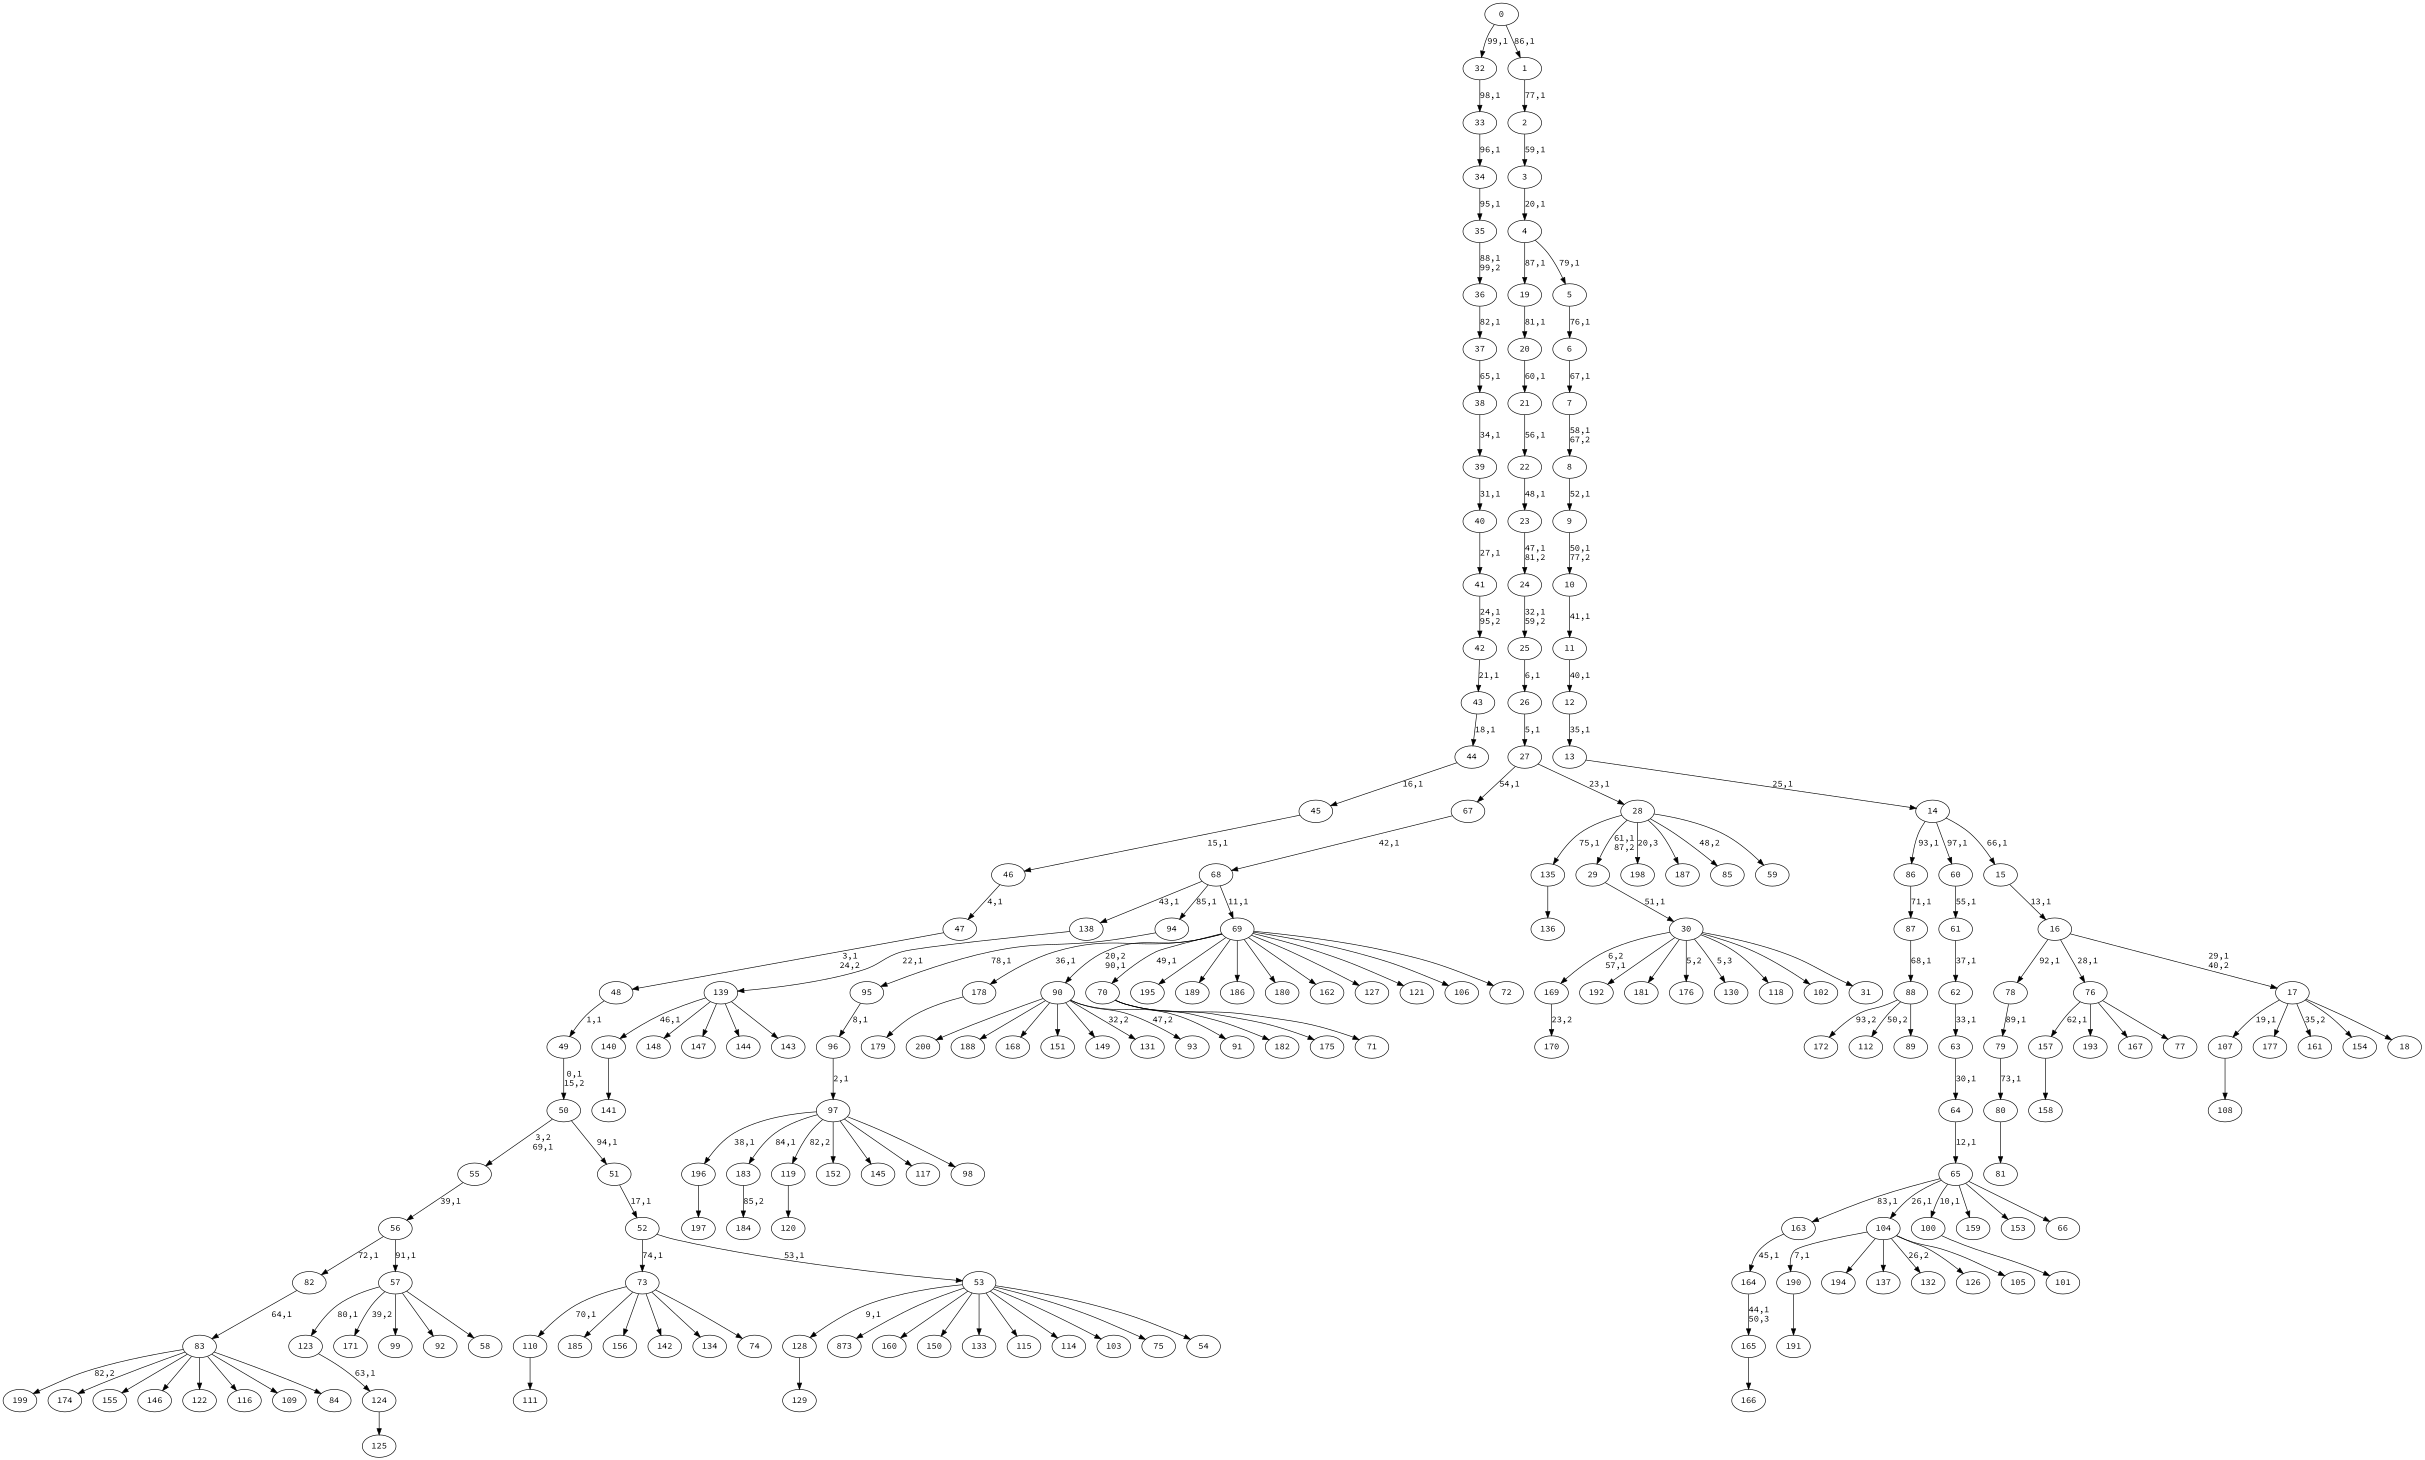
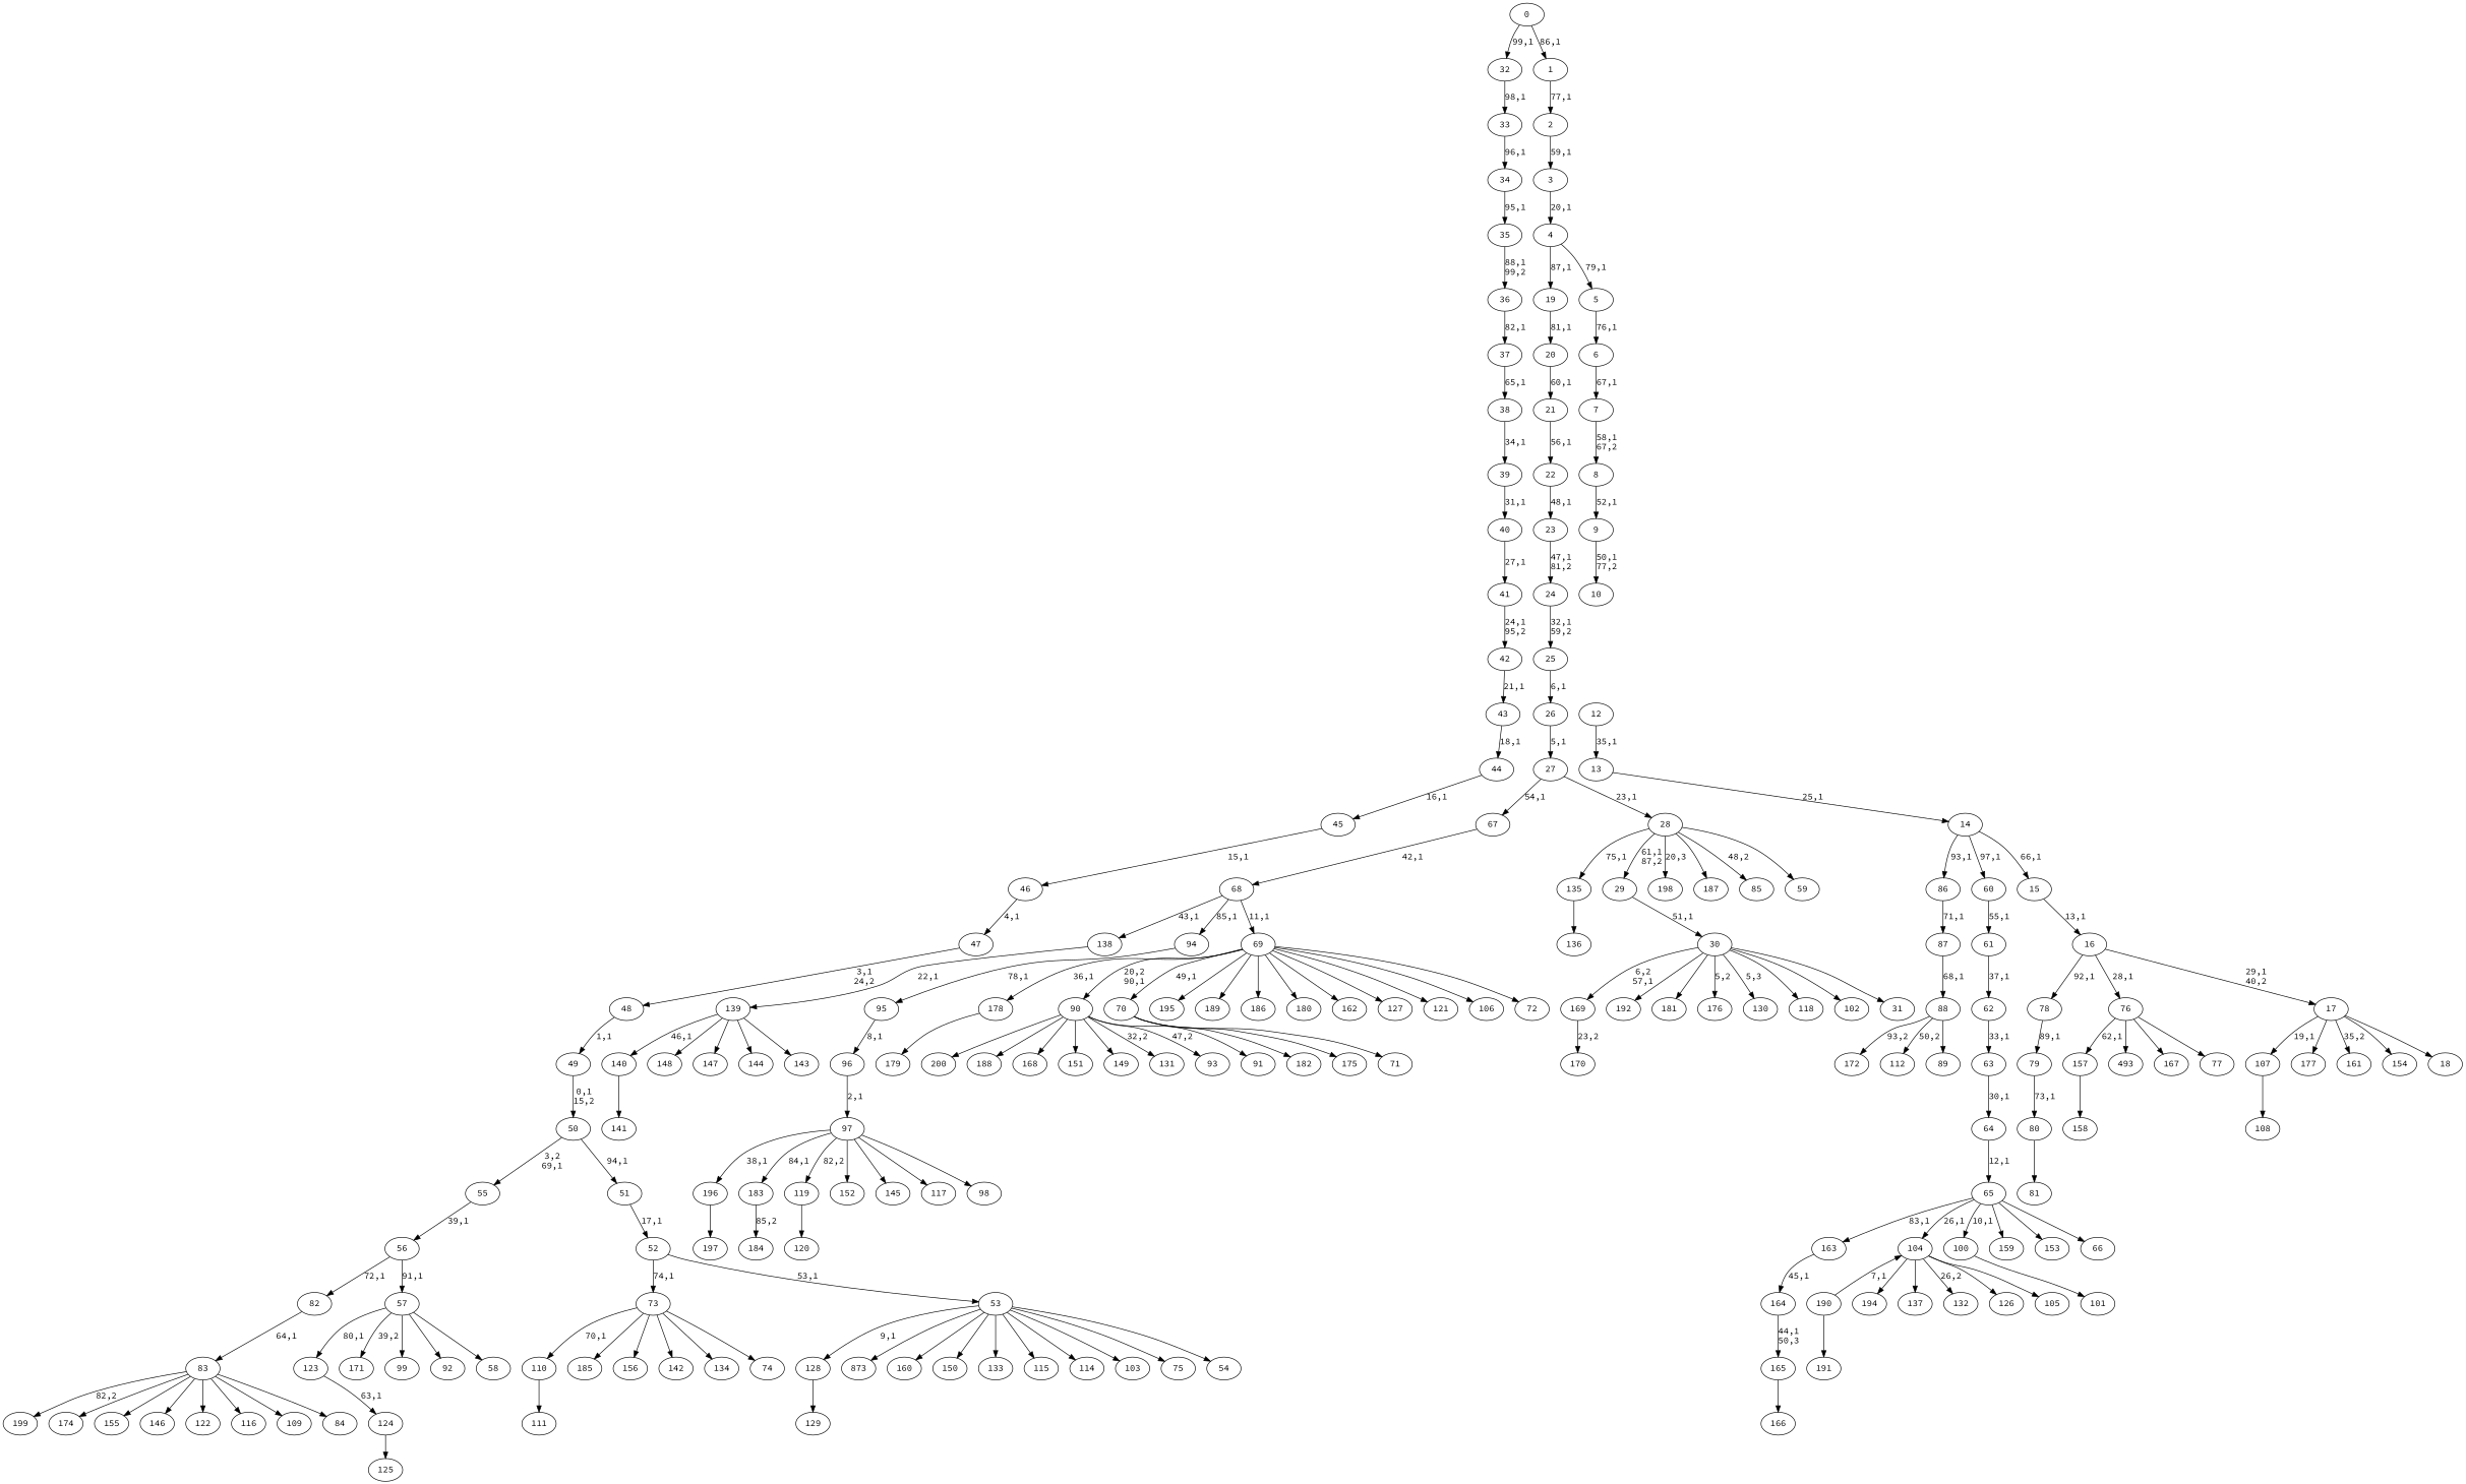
  digraph {
    fontname="Source Code Pro"
    node [fontname="Source Code Pro"]
    edge [fontname="Source Code Pro"]
    196
    197
    190
    191
    183
    184
    178
    179
    169
    170
    165
    166
    164
    163
    157
    158
    140
    141
    139
    148
    147
    144
    143
    138
    135
    136
    128
    129
    124
    125
    123
    119
    120
    110
    111
    107
    108
    104
    194
    137
    132
    126
    105
    100
    101
    97
    152
    145
    117
    98
    96
    95
    94
    90
    200
    188
    168
    151
    149
    131
    93
    91
    88
    172
    112
    89
    87
    86
    83
    199
    174
    155
    146
    122
    116
    109
    84
    82
    80
    81
    79
    78
    76
-   193
+   193 [label=493]
    167
    77
    73
    185
    156
    142
    134
    74
    70
    182
    175
    71
    69
    195
    189
    186
    180
    162
    127
    121
    106
    72
    68
    67
    65
    159
    153
    66
    64
    63
    62
    61
    60
    57
    171
    99
    92
    58
    56
    55
    53
    n126 [label=873]
    160
    150
    133
    115
    114
    103
    75
    54
    52
    51
    50
    49
    48
    47
    46
    45
    44
    43
    42
    41
    40
    39
    38
    37
    36
    35
    34
    33
    32
    30
    192
    181
    176
    130
    118
    102
    31
    29
    28
    198
    187
    85
    59
    27
    26
    25
    24
    23
    22
    21
    20
    19
    17
    177
    161
    154
    18
    16
    15
    14
    13
    12
-   11
    10
    9
    8
    7
    6
    5
    4
    3
    2
    1
    0
    196 -> 197
    190 -> 191
    183 -> 184 [label="85,2"]
    178 -> 179
    169 -> 170 [label="23,2"]
    165 -> 166
    164 -> 165 [label="44,1\n50,3"]
    163 -> 164 [label="45,1"]
    157 -> 158
    140 -> 141
    139 -> 140 [label="46,1"]
    139 -> 148
    139 -> 147
    139 -> 144
    139 -> 143
    138 -> 139 [label="22,1"]
    135 -> 136
    128 -> 129
    124 -> 125
    123 -> 124 [label="63,1"]
    119 -> 120
    110 -> 111
    107 -> 108
-   104 -> 190 [label="7,1"]
+   190 -> 104 [label="7,1"]
    104 -> 194
    104 -> 137
    104 -> 132 [label="26,2"]
    104 -> 126
    104 -> 105
    100 -> 101
    97 -> 196 [label="38,1"]
    97 -> 183 [label="84,1"]
    97 -> 119 [label="82,2"]
    97 -> 152
    97 -> 145
    97 -> 117
    97 -> 98
    96 -> 97 [label="2,1"]
    95 -> 96 [label="8,1"]
    94 -> 95 [label="78,1"]
    90 -> 200
    90 -> 188
    90 -> 168
    90 -> 151
    90 -> 149
    90 -> 131 [label="32,2"]
    90 -> 93 [label="47,2"]
    90 -> 91
    88 -> 172 [label="93,2"]
    88 -> 112 [label="50,2"]
    88 -> 89
    87 -> 88 [label="68,1"]
    86 -> 87 [label="71,1"]
    83 -> 199 [label="82,2"]
    83 -> 174
    83 -> 155
    83 -> 146
    83 -> 122
    83 -> 116
    83 -> 109
    83 -> 84
    82 -> 83 [label="64,1"]
    80 -> 81
    79 -> 80 [label="73,1"]
    78 -> 79 [label="89,1"]
    76 -> 157 [label="62,1"]
    76 -> 193
    76 -> 167
    76 -> 77
    73 -> 110 [label="70,1"]
    73 -> 185
    73 -> 156
    73 -> 142
    73 -> 134
    73 -> 74
    70 -> 182
    70 -> 175
    70 -> 71
    69 -> 178 [label="36,1"]
    69 -> 90 [label="20,2\n90,1"]
    69 -> 70 [label="49,1"]
    69 -> 195
    69 -> 189
    69 -> 186
    69 -> 180
    69 -> 162
    69 -> 127
    69 -> 121
    69 -> 106
    69 -> 72
    68 -> 138 [label="43,1"]
    68 -> 94 [label="85,1"]
    68 -> 69 [label="11,1"]
    67 -> 68 [label="42,1"]
    65 -> 163 [label="83,1"]
    65 -> 104 [label="26,1"]
    65 -> 100 [label="10,1"]
    65 -> 159
    65 -> 153
    65 -> 66
    64 -> 65 [label="12,1"]
    63 -> 64 [label="30,1"]
    62 -> 63 [label="33,1"]
    61 -> 62 [label="37,1"]
    60 -> 61 [label="55,1"]
    57 -> 123 [label="80,1"]
    57 -> 171 [label="39,2"]
    57 -> 99
    57 -> 92
    57 -> 58
    56 -> 82 [label="72,1"]
    56 -> 57 [label="91,1"]
    55 -> 56 [label="39,1"]
    53 -> 128 [label="9,1"]
    53 -> n126
    53 -> 160
    53 -> 150
    53 -> 133
    53 -> 115
    53 -> 114
    53 -> 103
    53 -> 75
    53 -> 54
    52 -> 73 [label="74,1"]
    52 -> 53 [label="53,1"]
    51 -> 52 [label="17,1"]
    50 -> 55 [label="3,2\n69,1"]
    50 -> 51 [label="94,1"]
    49 -> 50 [label="0,1\n15,2"]
    48 -> 49 [label="1,1"]
    47 -> 48 [label="3,1\n24,2"]
    46 -> 47 [label="4,1"]
    45 -> 46 [label="15,1"]
    44 -> 45 [label="16,1"]
    43 -> 44 [label="18,1"]
    42 -> 43 [label="21,1"]
    41 -> 42 [label="24,1\n95,2"]
    40 -> 41 [label="27,1"]
    39 -> 40 [label="31,1"]
    38 -> 39 [label="34,1"]
    37 -> 38 [label="65,1"]
    36 -> 37 [label="82,1"]
    35 -> 36 [label="88,1\n99,2"]
    34 -> 35 [label="95,1"]
    33 -> 34 [label="96,1"]
    32 -> 33 [label="98,1"]
    30 -> 169 [label="6,2\n57,1"]
    30 -> 192
    30 -> 181
    30 -> 176 [label="5,2"]
    30 -> 130 [label="5,3"]
    30 -> 118
    30 -> 102
    30 -> 31
    29 -> 30 [label="51,1"]
    28 -> 135 [label="75,1"]
    28 -> 29 [label="61,1\n87,2"]
    28 -> 198 [label="20,3"]
    28 -> 187
    28 -> 85 [label="48,2"]
    28 -> 59
    27 -> 67 [label="54,1"]
    27 -> 28 [label="23,1"]
    26 -> 27 [label="5,1"]
    25 -> 26 [label="6,1"]
    24 -> 25 [label="32,1\n59,2"]
    23 -> 24 [label="47,1\n81,2"]
    22 -> 23 [label="48,1"]
    21 -> 22 [label="56,1"]
    20 -> 21 [label="60,1"]
    19 -> 20 [label="81,1"]
    17 -> 107 [label="19,1"]
    17 -> 177
    17 -> 161 [label="35,2"]
    17 -> 154
    17 -> 18
    16 -> 78 [label="92,1"]
    16 -> 76 [label="28,1"]
    16 -> 17 [label="29,1\n40,2"]
    15 -> 16 [label="13,1"]
    14 -> 86 [label="93,1"]
    14 -> 60 [label="97,1"]
    14 -> 15 [label="66,1"]
    13 -> 14 [label="25,1"]
    12 -> 13 [label="35,1"]
-   11 -> 12 [label="40,1"]
-   10 -> 11 [label="41,1"]
    9 -> 10 [label="50,1\n77,2"]
    8 -> 9 [label="52,1"]
    7 -> 8 [label="58,1\n67,2"]
    6 -> 7 [label="67,1"]
    5 -> 6 [label="76,1"]
    4 -> 19 [label="87,1"]
    4 -> 5 [label="79,1"]
    3 -> 4 [label="20,1"]
    2 -> 3 [label="59,1"]
    1 -> 2 [label="77,1"]
    0 -> 32 [label="99,1"]
    0 -> 1 [label="86,1"]
  }
